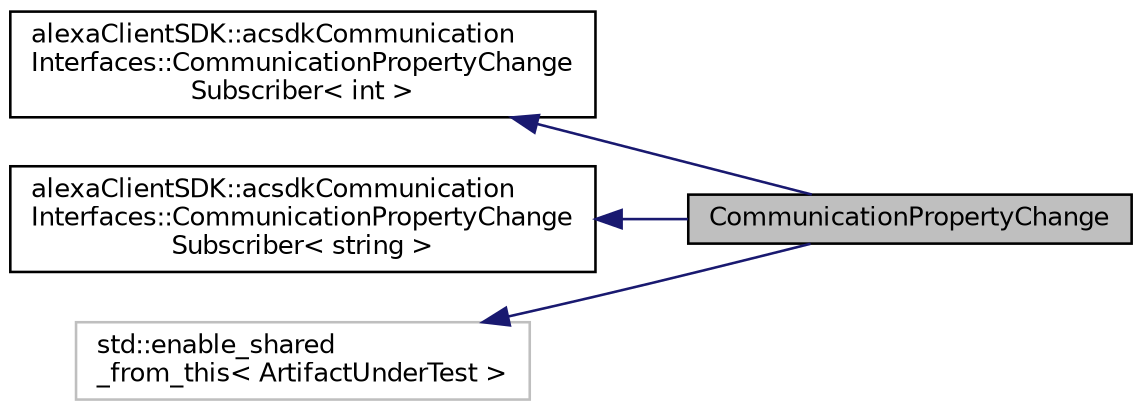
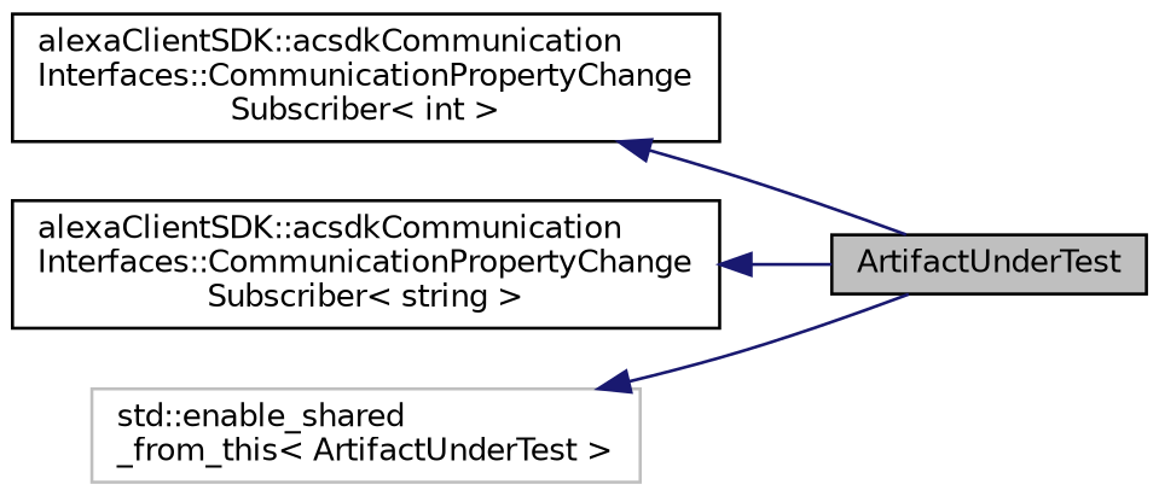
  digraph {
    rankdir=LR
    node [color=black fillcolor=white fontname=Helvetica fontsize=10 shape=record style=filled]
    edge [color=midnightblue dir=back fontname=Helvetica fontsize=10 labelfontname=Helvetica labelfontsize=10 style=solid]
-   n1 [fillcolor=grey75 fontcolor=black height=0.2 label=CommunicationPropertyChange width=0.4]
+   n1 [fillcolor=grey75 fontcolor=black height=0.2 label=ArtifactUnderTest width=0.4]
    n2 [height=0.2 label="alexaClientSDK::acsdkCommunication\lInterfaces::CommunicationPropertyChange\lSubscriber\< int \>" width=0.4]
    n3 [height=0.2 label="alexaClientSDK::acsdkCommunication\lInterfaces::CommunicationPropertyChange\lSubscriber\< string \>" width=0.4]
    n4 [color=grey75 height=0.2 label="std::enable_shared\l_from_this\< ArtifactUnderTest \>" width=0.4]
    n2 -> n1
    n3 -> n1
    n4 -> n1
  }
